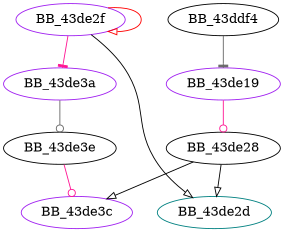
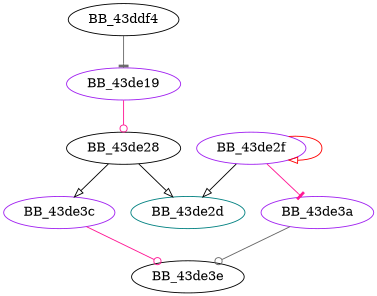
  digraph {
    node [color=purple]
    edge [arrowhead=onormal color=deeppink]
    BB_43ddf4 [color=black]
    BB_43de19
    BB_43de28 [color=black]
    BB_43de2d [color=teal]
    BB_43de3c
    BB_43de3e [color=black]
    BB_43de2f
    BB_43de3a
    BB_43ddf4 -> BB_43de19 [arrowhead=tee color=gray40]
    BB_43de19 -> BB_43de28 [arrowhead=odot]
    BB_43de28 -> BB_43de2d [color=black]
    BB_43de28 -> BB_43de3c [color=black]
-   BB_43de3e -> BB_43de3c [arrowhead=odot]
+   BB_43de3c -> BB_43de3e [arrowhead=odot]
    BB_43de2f -> BB_43de2d [color=black]
    BB_43de2f -> BB_43de2f [color=red]
    BB_43de2f -> BB_43de3a [arrowhead=tee]
    BB_43de3a -> BB_43de3e [arrowhead=odot color=gray40]
  }
